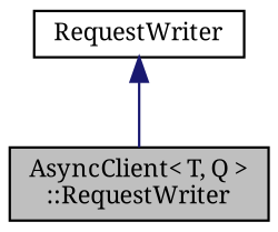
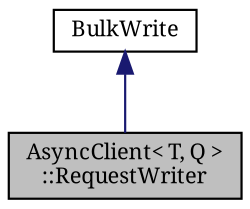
  digraph {
    fontname="Noto Serif"
    node [color=black fontname="Noto Serif" fontsize=10 shape=record style=filled]
    n1 [fillcolor=grey75 fontcolor=black height=0.2 label="AsyncClient\< T, Q \>\l::RequestWriter" width=0.4]
-   n2 [fillcolor=white height=0.2 label=RequestWriter width=0.4]
+   n2 [fillcolor=white height=0.2 label=BulkWrite width=0.4]
    n2 -> n1 [color=midnightblue dir=back fontname="Noto Serif" fontsize=10 labelfontname=Helvetica labelfontsize=10 style=solid]
  }
